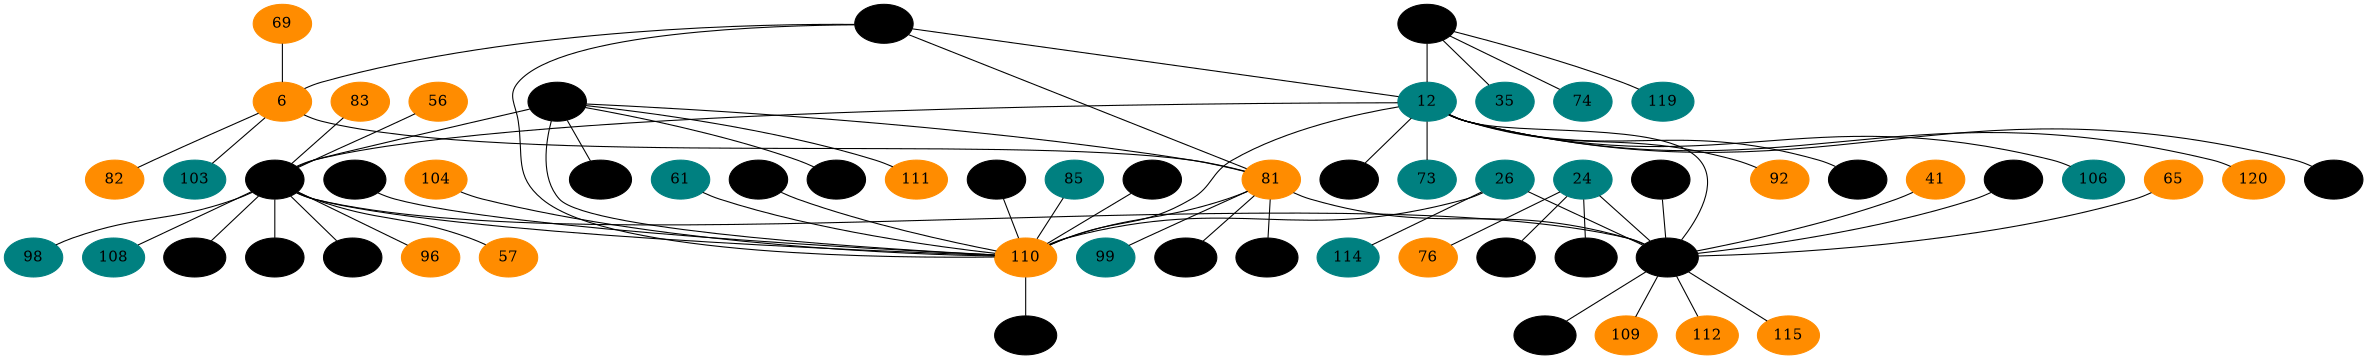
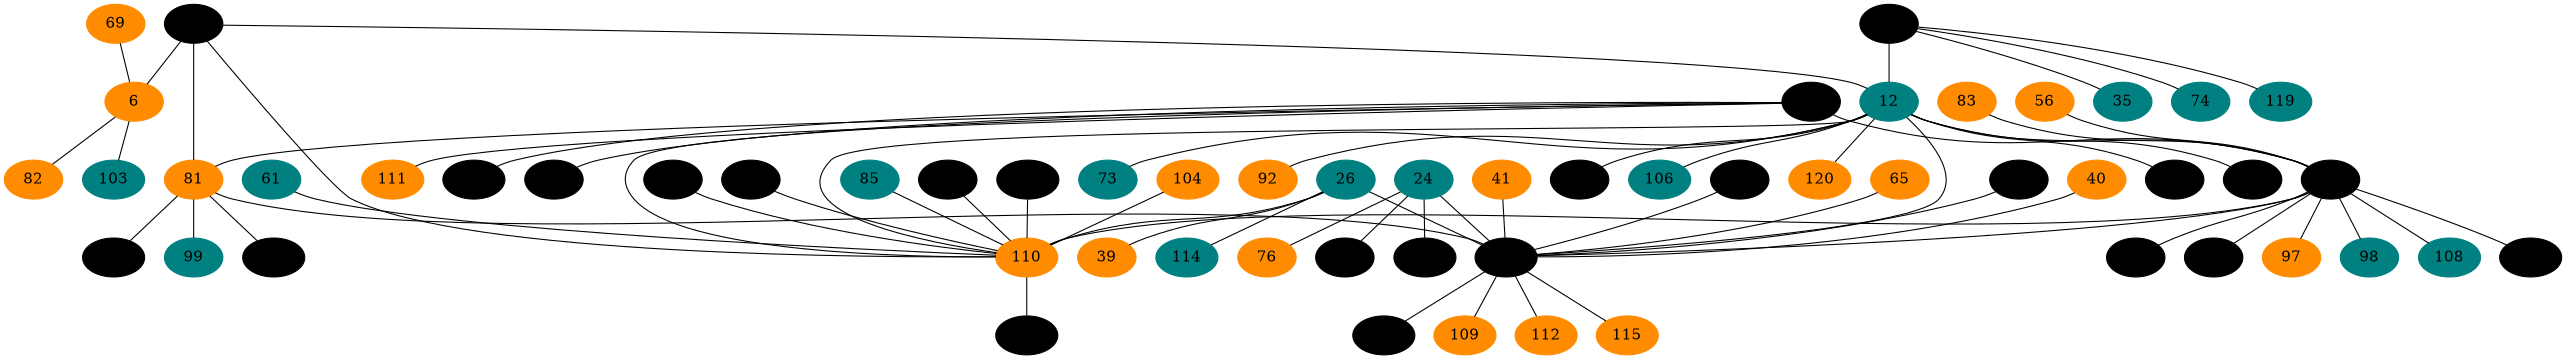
  graph {
    fontname="DejaVu Serif"
    node [color=black fontname="DejaVu Serif" style=filled]
    edge [fontname="DejaVu Serif"]
    3 [super="+2"]
    6 [color=darkorange super="+4"]
    12 [color=teal super="+11+10"]
    n4 [color=darkorange label=81 super="+5+70+88"]
    110 [color=darkorange super="+100+30+29+47+51+58+57+59"]
    82 [color=darkorange]
    103 [color=teal]
    62
    64
    73 [color=teal]
    77 [super="+18+37+46+48"]
    92 [color=darkorange]
    95
    106 [color=teal]
    107 [super="+33+60+21+80+38"]
    120 [color=darkorange super="+83+91"]
    99 [color=teal super="+44"]
    121 [super="+102"]
    123
    118 [super="+66"]
    9 [super="+7"]
    35 [color=teal]
    74 [color=teal]
    119 [color=teal super="+31+49+54"]
    78
    90
-   96 [color=darkorange]
-   97 [color=darkorange label=57]
+   97 [color=darkorange]
    98 [color=teal]
    108 [color=teal]
    122
    109 [color=darkorange]
    112 [color=darkorange super="+43"]
    115 [color=darkorange]
    117 [super="+105"]
    16 [super="+15"]
    93
    111 [color=darkorange]
    116
    24 [color=teal super="+23"]
    76 [color=darkorange]
    79
    113 [super="+84"]
    26 [color=teal super="+25"]
+   39 [color=darkorange]
    114 [color=teal super="+81"]
+   40 [color=darkorange]
    41 [color=darkorange]
    45
    n50 [color=darkorange label=83]
    56 [color=darkorange]
    61 [color=teal]
    65 [color=darkorange]
    69 [color=darkorange]
    71
    75 [super="+63"]
    85 [color=teal]
    87
    94 [super="+86"]
    101
    104 [color=darkorange]
    3 -- 6 [weight=4]
    3 -- 12
    3 -- n4 [weight=4]
    3 -- 110
-   6 -- n4 [weight=4]
    6 -- 82
    6 -- 103
    12 -- 110 [weight=3]
    12 -- 62
    12 -- 64
    12 -- 73
    12 -- 77
    12 -- 92
    12 -- 95
    12 -- 106
    12 -- 107
    12 -- 120
-   n4 -- 110
    n4 -- 107 [weight=2]
    n4 -- 99
    n4 -- 121
    n4 -- 123
    110 -- 118
    77 -- 110 [weight=2]
    77 -- 107 [weight=2]
    77 -- 78
    77 -- 90
-   77 -- 96
    77 -- 97
    77 -- 98
    77 -- 108
    77 -- 122
    107 -- 109
    107 -- 112
    107 -- 115
    107 -- 117
    9 -- 12 [weight=8]
    9 -- 35
    9 -- 74
    9 -- 119
    16 -- n4
    16 -- 110
    16 -- 77 [weight=8]
    16 -- 93
    16 -- 111
    16 -- 116
    24 -- 107 [weight=8]
    24 -- 76
    24 -- 79
    24 -- 113
    26 -- 110 [weight=9]
    26 -- 107 [weight=2]
+   26 -- 39
    26 -- 114
+   40 -- 107
    41 -- 107
    45 -- 107
    n50 -- 77
    56 -- 77
    61 -- 110
    65 -- 107
    69 -- 6
    71 -- 110
    75 -- 110
    85 -- 110
    87 -- 107
    94 -- 110
    101 -- 110
    104 -- 110
  }
